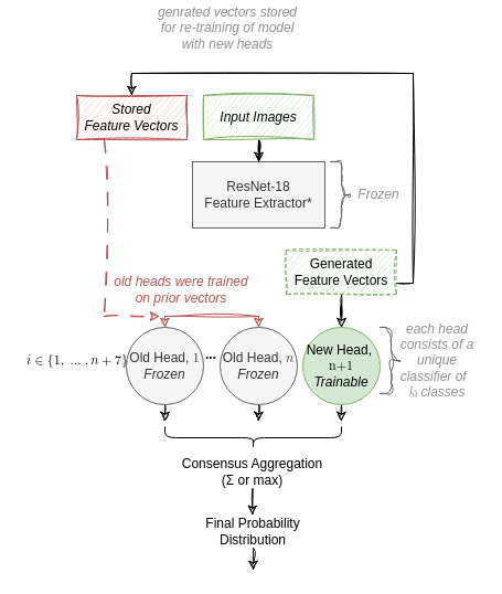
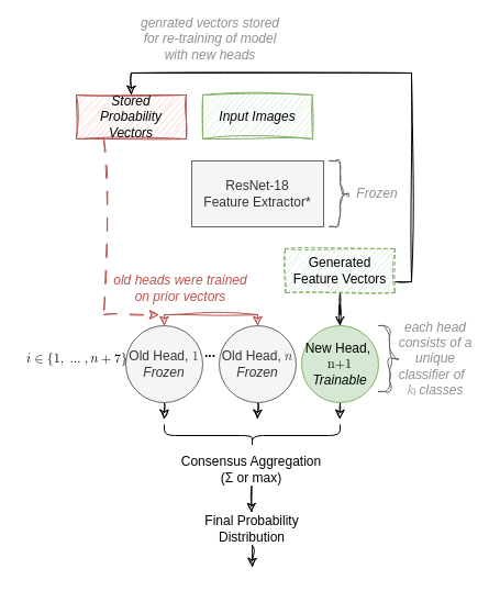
  <mxCell id="0" />
  <mxCell id="1" parent="0" />
  <mxCell id="2" value="&lt;div&gt;ResNet-18&lt;/div&gt;&lt;div&gt;Feature Extractor*&lt;/div&gt;" style="whiteSpace=wrap;html=1;fillColor=#f5f5f5;strokeColor=#666666;fontColor=#333333;rounded=0;" vertex="1" parent="1"><mxGeometry x="174" y="146" width="120" height="60" as="geometry" /></mxCell>
- <mxCell id="3" style="edgeStyle=orthogonalEdgeStyle;rounded=0;orthogonalLoop=1;jettySize=auto;html=1;entryX=0.5;entryY=0;entryDx=0;entryDy=0;sketch=1;curveFitting=1;jiggle=2;" edge="1" parent="1" source="5" target="12"><mxGeometry relative="1" as="geometry" /></mxCell>
+ <mxCell id="3" style="edgeStyle=orthogonalEdgeStyle;rounded=0;orthogonalLoop=1;jettySize=auto;html=1;entryX=0.5;entryY=0;entryDx=0;entryDy=0;sketch=1;curveFitting=1;jiggle=2;endArrow=open;" edge="1" parent="1" source="5" target="12"><mxGeometry relative="1" as="geometry" /></mxCell>
  <mxCell id="4" style="edgeStyle=orthogonalEdgeStyle;rounded=0;orthogonalLoop=1;jettySize=auto;html=1;entryX=0.5;entryY=0;entryDx=0;entryDy=0;sketch=1;curveFitting=1;jiggle=2;" edge="1" parent="1" source="5" target="25"><mxGeometry relative="1" as="geometry"><Array as="points"><mxPoint x="374" y="256" /><mxPoint x="374" y="66" /><mxPoint x="119" y="66" /></Array></mxGeometry></mxCell>
  <mxCell id="5" value="&lt;div&gt;Generated&lt;/div&gt;&lt;div&gt;Feature Vectors&lt;/div&gt;" style="rounded=0;whiteSpace=wrap;html=1;fillColor=#d5e8d4;strokeColor=#82b366;sketch=1;curveFitting=1;jiggle=2;dashed=1;" vertex="1" parent="1"><mxGeometry x="259" y="226" width="100" height="40" as="geometry" /></mxCell>
  <mxCell id="6" style="edgeStyle=orthogonalEdgeStyle;rounded=0;orthogonalLoop=1;jettySize=auto;html=1;exitX=0.5;exitY=1;exitDx=0;exitDy=0;sketch=1;curveFitting=1;jiggle=2;" edge="1" parent="1" source="8"><mxGeometry relative="1" as="geometry"><mxPoint x="148.81" y="381" as="targetPoint" /></mxGeometry></mxCell>
  <mxCell id="7" style="edgeStyle=orthogonalEdgeStyle;rounded=0;orthogonalLoop=1;jettySize=auto;html=1;exitX=0.5;exitY=0;exitDx=0;exitDy=0;entryX=0.5;entryY=0;entryDx=0;entryDy=0;fillColor=#f8cecc;strokeColor=#b85450;startArrow=classic;startFill=1;sketch=1;curveFitting=1;jiggle=2;" edge="1" parent="1" source="8" target="10"><mxGeometry relative="1" as="geometry"><Array as="points"><mxPoint x="149" y="286" /><mxPoint x="234" y="286" /></Array></mxGeometry></mxCell>
  <mxCell id="8" value="&lt;div&gt;Old Head,&amp;nbsp;&lt;span class=&quot;katex&quot;&gt;&lt;span class=&quot;katex-mathml&quot;&gt;&lt;math xmlns=&quot;http://www.w3.org/1998/Math/MathML&quot;&gt;&lt;mrow&gt;&lt;mi&gt;1&lt;/mi&gt;&lt;/mrow&gt;&lt;/math&gt;&lt;/span&gt;&lt;/span&gt;&lt;/div&gt;&lt;i&gt;Frozen&lt;/i&gt;" style="ellipse;whiteSpace=wrap;html=1;fillColor=#f5f5f5;strokeColor=#666666;fontColor=#333333;" vertex="1" parent="1"><mxGeometry x="114" y="296" width="70" height="70" as="geometry" /></mxCell>
  <mxCell id="9" style="edgeStyle=orthogonalEdgeStyle;rounded=0;orthogonalLoop=1;jettySize=auto;html=1;exitX=0.5;exitY=1;exitDx=0;exitDy=0;sketch=1;curveFitting=1;jiggle=2;" edge="1" parent="1" source="10"><mxGeometry relative="1" as="geometry"><mxPoint x="233.81" y="381" as="targetPoint" /></mxGeometry></mxCell>
  <mxCell id="10" value="&lt;div&gt;Old Head,&amp;nbsp;&lt;span class=&quot;katex&quot;&gt;&lt;span class=&quot;katex-mathml&quot;&gt;&lt;math xmlns=&quot;http://www.w3.org/1998/Math/MathML&quot;&gt;&lt;mrow&gt;&lt;mi&gt;n&lt;/mi&gt;&lt;/mrow&gt;&lt;/math&gt;&lt;/span&gt;&lt;/span&gt;&lt;/div&gt;&lt;i&gt;Frozen&lt;/i&gt;" style="ellipse;whiteSpace=wrap;html=1;fillColor=#f5f5f5;strokeColor=#666666;fontColor=#333333;" vertex="1" parent="1"><mxGeometry x="199" y="296" width="70" height="70" as="geometry" /></mxCell>
  <mxCell id="11" style="edgeStyle=orthogonalEdgeStyle;rounded=0;orthogonalLoop=1;jettySize=auto;html=1;exitX=0.5;exitY=1;exitDx=0;exitDy=0;sketch=1;curveFitting=1;jiggle=2;" edge="1" parent="1" source="12"><mxGeometry relative="1" as="geometry"><mxPoint x="308.81" y="381" as="targetPoint" /></mxGeometry></mxCell>
  <mxCell id="12" value="&lt;div&gt;New Head,&amp;nbsp;&lt;span class=&quot;katex&quot;&gt;&lt;span class=&quot;katex-mathml&quot;&gt;&lt;math xmlns=&quot;http://www.w3.org/1998/Math/MathML&quot;&gt;&lt;mrow&gt;&lt;mi&gt;n+1&lt;/mi&gt;&lt;/mrow&gt;&lt;/math&gt;&lt;/span&gt;&lt;/span&gt;&lt;/div&gt;&lt;div&gt;&lt;i&gt;Trainable&lt;/i&gt;&lt;/div&gt;" style="ellipse;whiteSpace=wrap;html=1;fillColor=#d5e8d4;strokeColor=#82b366;" vertex="1" parent="1"><mxGeometry x="274" y="296" width="70" height="70" as="geometry" /></mxCell>
  <mxCell id="13" value="..." style="text;html=1;align=center;verticalAlign=middle;whiteSpace=wrap;rounded=0;sketch=1;curveFitting=1;jiggle=2;fontStyle=1" vertex="1" parent="1"><mxGeometry x="161" y="306" width="60" height="30" as="geometry" /></mxCell>
  <mxCell id="14" value="" style="shape=curlyBracket;whiteSpace=wrap;html=1;rounded=1;flipH=1;labelPosition=right;verticalLabelPosition=middle;align=left;verticalAlign=middle;rotation=90;" vertex="1" parent="1"><mxGeometry x="219" y="316" width="20" height="160" as="geometry" /></mxCell>
  <mxCell id="15" value="" style="shape=curlyBracket;whiteSpace=wrap;html=1;rounded=1;flipH=1;labelPosition=right;verticalLabelPosition=middle;align=left;verticalAlign=middle;fillColor=#f5f5f5;fontColor=#333333;strokeColor=#666666;sketch=1;curveFitting=1;jiggle=2;" vertex="1" parent="1"><mxGeometry x="344" y="296" width="20" height="60" as="geometry" /></mxCell>
  <mxCell id="16" value="" style="shape=curlyBracket;whiteSpace=wrap;html=1;rounded=1;labelPosition=left;verticalLabelPosition=middle;align=right;verticalAlign=middle;rotation=-180;fillColor=#f5f5f5;fontColor=#333333;strokeColor=#666666;sketch=1;curveFitting=1;jiggle=2;" vertex="1" parent="1"><mxGeometry x="299" y="146" width="20" height="60" as="geometry" /></mxCell>
  <mxCell id="17" value="Frozen" style="text;html=1;align=center;verticalAlign=middle;whiteSpace=wrap;rounded=0;fontColor=#909090;sketch=1;curveFitting=1;jiggle=2;fontStyle=2" vertex="1" parent="1"><mxGeometry x="313" y="161" width="60" height="30" as="geometry" /></mxCell>
  <mxCell id="18" style="edgeStyle=orthogonalEdgeStyle;rounded=0;orthogonalLoop=1;jettySize=auto;html=1;exitX=0.5;exitY=1;exitDx=0;exitDy=0;sketch=1;curveFitting=1;jiggle=2;" edge="1" parent="1" source="19"><mxGeometry relative="1" as="geometry"><mxPoint x="228.333" y="466" as="targetPoint" /></mxGeometry></mxCell>
  <mxCell id="19" value="&lt;div&gt;Consensus Aggregation&lt;/div&gt;&lt;div&gt;(Σ or max)&lt;/div&gt;" style="text;html=1;align=center;verticalAlign=middle;whiteSpace=wrap;rounded=0;sketch=1;curveFitting=1;jiggle=2;" vertex="1" parent="1"><mxGeometry x="161" y="412" width="135" height="30" as="geometry" /></mxCell>
  <mxCell id="20" style="edgeStyle=orthogonalEdgeStyle;rounded=0;orthogonalLoop=1;jettySize=auto;html=1;sketch=1;curveFitting=1;jiggle=2;" edge="1" parent="1" source="21"><mxGeometry relative="1" as="geometry"><mxPoint x="229" y="516" as="targetPoint" /></mxGeometry></mxCell>
  <mxCell id="21" value="&lt;div&gt;Final Probability&lt;/div&gt;&lt;div&gt;Distribution&lt;/div&gt;" style="text;html=1;align=center;verticalAlign=middle;whiteSpace=wrap;rounded=0;sketch=1;curveFitting=1;jiggle=2;" vertex="1" parent="1"><mxGeometry x="179" y="466" width="100" height="30" as="geometry" /></mxCell>
- <mxCell id="22" style="edgeStyle=orthogonalEdgeStyle;rounded=0;orthogonalLoop=1;jettySize=auto;html=1;entryX=0.5;entryY=0;entryDx=0;entryDy=0;sketch=1;curveFitting=1;jiggle=2;" edge="1" parent="1" source="23" target="2"><mxGeometry relative="1" as="geometry" /></mxCell>
  <mxCell id="23" value="Input Images" style="rounded=0;whiteSpace=wrap;html=1;fontStyle=2;fillColor=#d5e8d4;strokeColor=#82b366;sketch=1;curveFitting=1;jiggle=2;" vertex="1" parent="1"><mxGeometry x="184" y="86" width="100" height="40" as="geometry" /></mxCell>
  <mxCell id="24" style="edgeStyle=orthogonalEdgeStyle;rounded=0;orthogonalLoop=1;jettySize=auto;html=1;exitX=0.25;exitY=1;exitDx=0;exitDy=0;sketch=1;curveFitting=1;jiggle=2;fillColor=#f8cecc;strokeColor=#b85450;dashed=1;dashPattern=12 12;" edge="1" parent="1" source="25"><mxGeometry relative="1" as="geometry"><mxPoint x="144" y="286" as="targetPoint" /><Array as="points"><mxPoint x="94" y="286" /></Array></mxGeometry></mxCell>
- <mxCell id="25" value="&lt;div&gt;Stored&lt;/div&gt;&lt;div&gt;Feature Vectors&lt;/div&gt;" style="rounded=0;whiteSpace=wrap;html=1;fillColor=#f8cecc;strokeColor=#b85450;fontStyle=2;sketch=1;curveFitting=1;jiggle=2;" vertex="1" parent="1"><mxGeometry x="69" y="86" width="100" height="40" as="geometry" /></mxCell>
+ <mxCell id="25" value="&lt;div&gt;Stored&lt;/div&gt;&lt;div&gt;Probability Vectors&lt;/div&gt;" style="rounded=0;whiteSpace=wrap;html=1;fillColor=#f8cecc;strokeColor=#b85450;fontStyle=2;sketch=1;curveFitting=1;jiggle=2;" vertex="1" parent="1"><mxGeometry x="69" y="86" width="100" height="40" as="geometry" /></mxCell>
  <mxCell id="26" value="&lt;div&gt;each head consists of a unique classifier of&amp;nbsp;&amp;nbsp;&lt;span class=&quot;katex&quot;&gt;&lt;span class=&quot;katex-mathml&quot;&gt;&lt;math xmlns=&quot;http://www.w3.org/1998/Math/MathML&quot;&gt;&lt;mrow&gt;&lt;mi&gt;k&lt;/mi&gt;&lt;/mrow&gt;&lt;/math&gt;&lt;/span&gt;&lt;/span&gt;ᵢ classes&lt;/div&gt;" style="text;html=1;align=center;verticalAlign=middle;whiteSpace=wrap;rounded=0;fontColor=#909090;sketch=1;curveFitting=1;jiggle=2;fontStyle=2" vertex="1" parent="1"><mxGeometry x="359" y="311" width="74" height="30" as="geometry" /></mxCell>
- <mxCell id="27" value="genrated vectors stored for re-training of model with new heads" style="text;html=1;align=center;verticalAlign=middle;whiteSpace=wrap;rounded=0;fontStyle=2;fontColor=#909090;" vertex="1" parent="1"><mxGeometry x="141" y="10" width="130" height="30" as="geometry" /></mxCell>
+ <mxCell id="27" value="genrated vectors stored for re-training of model with new heads" style="text;html=1;align=center;verticalAlign=middle;whiteSpace=wrap;rounded=0;fontStyle=2;fontColor=#909090;" vertex="1" parent="1"><mxGeometry x="126" y="20" width="130" height="30" as="geometry" /></mxCell>
  <mxCell id="28" value="old heads were trained on prior vectors" style="text;html=1;align=center;verticalAlign=middle;whiteSpace=wrap;rounded=0;fontStyle=2;fontColor=#B85450;" vertex="1" parent="1"><mxGeometry x="96" y="247" width="136" height="30" as="geometry" /></mxCell>
  <mxCell id="29" value="&lt;span class=&quot;katex&quot;&gt;&lt;span class=&quot;katex-mathml&quot;&gt;&lt;math xmlns=&quot;http://www.w3.org/1998/Math/MathML&quot;&gt;&lt;mrow&gt;&lt;mi&gt;i&lt;/mi&gt;&lt;mo&gt;∈&lt;/mo&gt;&lt;mo stretchy=&quot;false&quot;&gt;{&lt;/mo&gt;&lt;mn&gt;1&lt;/mn&gt;&lt;mo separator=&quot;true&quot;&gt;,&lt;/mo&gt;&lt;mo&gt;…&lt;/mo&gt;&lt;mo separator=&quot;true&quot;&gt;,&lt;/mo&gt;&lt;mi&gt;n&lt;/mi&gt;&lt;mo&gt;+&lt;/mo&gt;&lt;mn&gt;7&lt;/mn&gt;&lt;mo stretchy=&quot;false&quot;&gt;}&lt;/mo&gt;&lt;/mrow&gt;&lt;/math&gt;&lt;/span&gt;&lt;/span&gt;" style="text;html=1;align=center;verticalAlign=middle;whiteSpace=wrap;rounded=0;fontStyle=2" vertex="1" parent="1"><mxGeometry x="20" y="311" width="100" height="30" as="geometry" /></mxCell>
